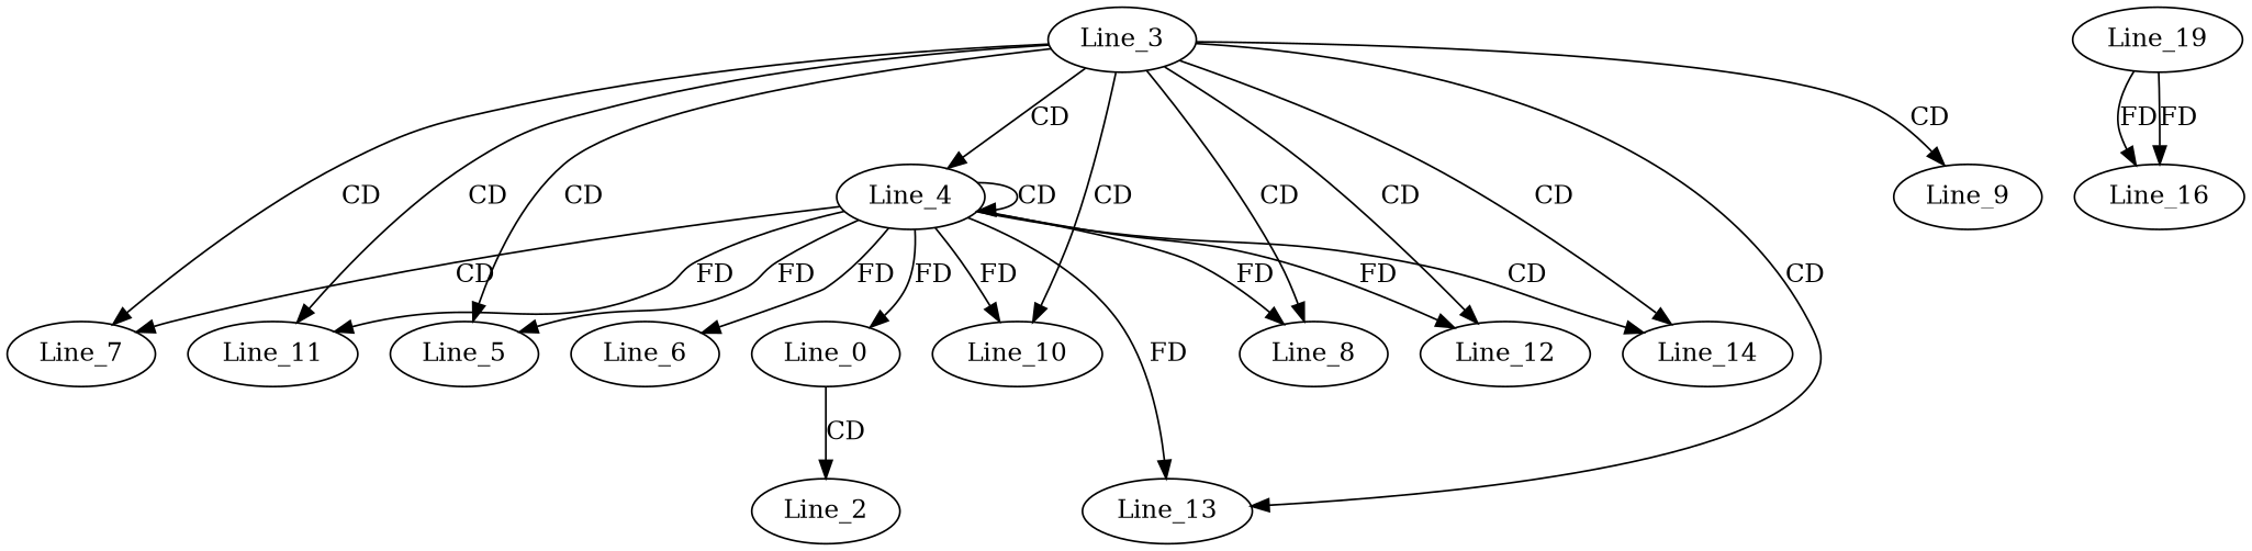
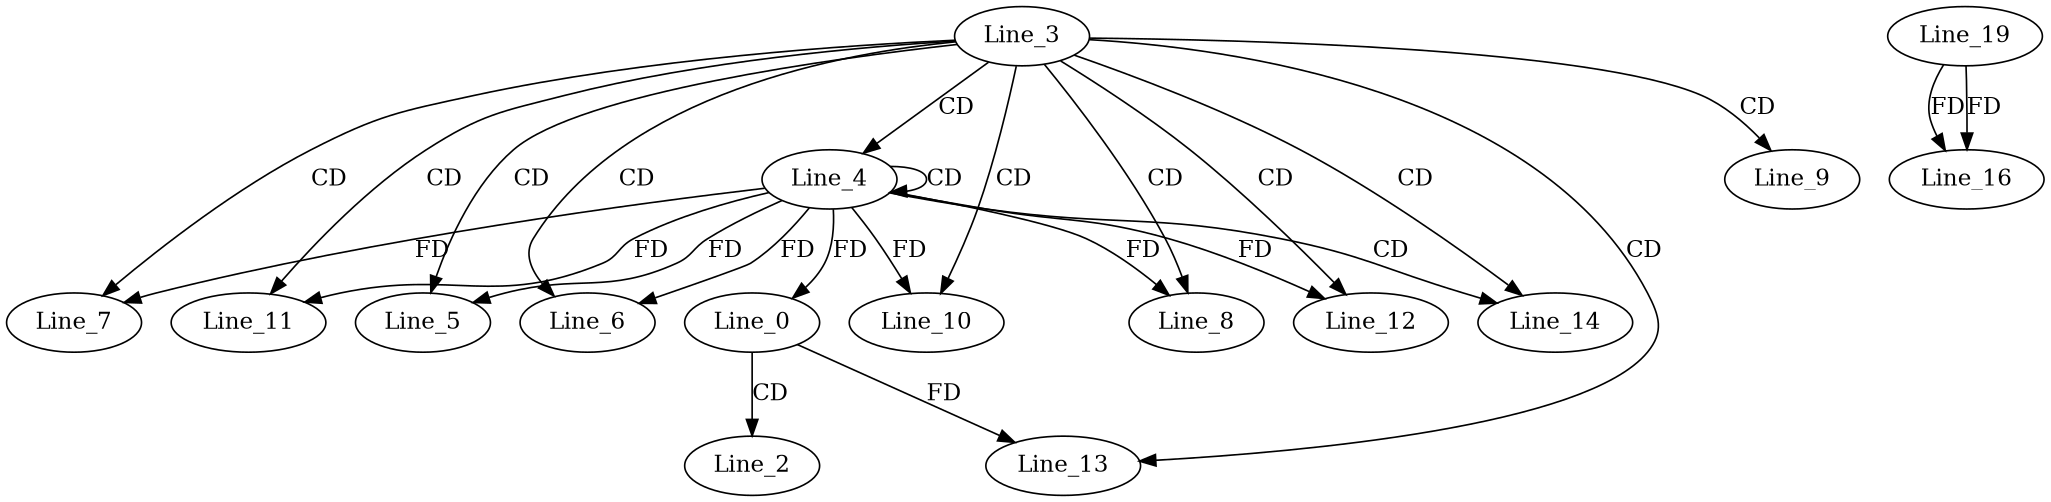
  digraph {
    Line_0
    Line_2
    Line_3
    Line_4
    Line_5
    Line_6
    Line_7
    Line_8
    Line_9
    Line_10
    Line_11
    Line_12
    Line_13
    Line_14
    n15 [label=Line_19]
    Line_16
    Line_0 -> Line_2 [label=CD]
    Line_3 -> Line_4 [label=CD]
    Line_3 -> Line_5 [label=CD]
+   Line_3 -> Line_6 [label=CD]
    Line_3 -> Line_7 [label=CD]
    Line_3 -> Line_8 [label=CD]
    Line_3 -> Line_9 [label=CD]
    Line_3 -> Line_10 [label=CD]
    Line_3 -> Line_11 [label=CD]
    Line_3 -> Line_12 [label=CD]
    Line_3 -> Line_13 [label=CD]
    Line_3 -> Line_14 [label=CD]
    Line_4 -> Line_0 [label=FD]
    Line_4 -> Line_4 [label=CD]
    Line_4 -> Line_5 [label=FD]
    Line_4 -> Line_6 [label=FD]
-   Line_4 -> Line_7 [label=CD]
+   Line_4 -> Line_7 [label=FD]
    Line_4 -> Line_8 [label=FD]
    Line_4 -> Line_10 [label=FD]
    Line_4 -> Line_11 [label=FD]
    Line_4 -> Line_12 [label=FD]
-   Line_4 -> Line_13 [label=FD]
+   Line_0 -> Line_13 [label=FD]
    Line_4 -> Line_14 [label=CD]
    n15 -> Line_16 [label=FD]
    n15 -> Line_16 [label=FD]
  }
